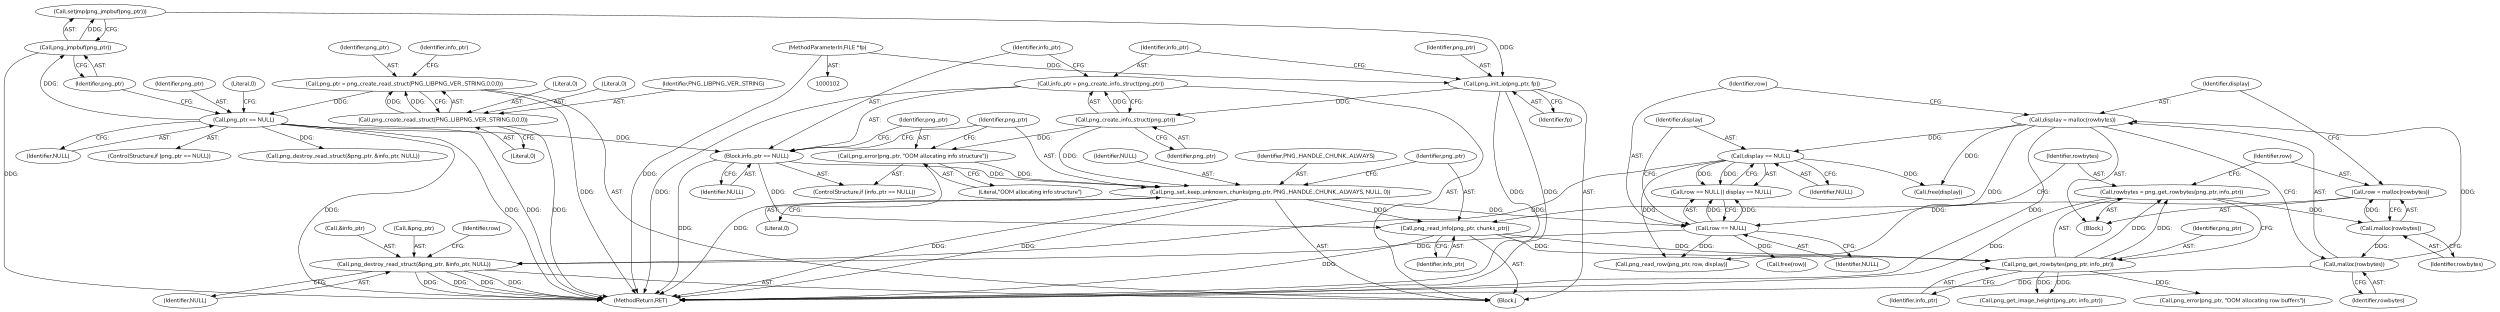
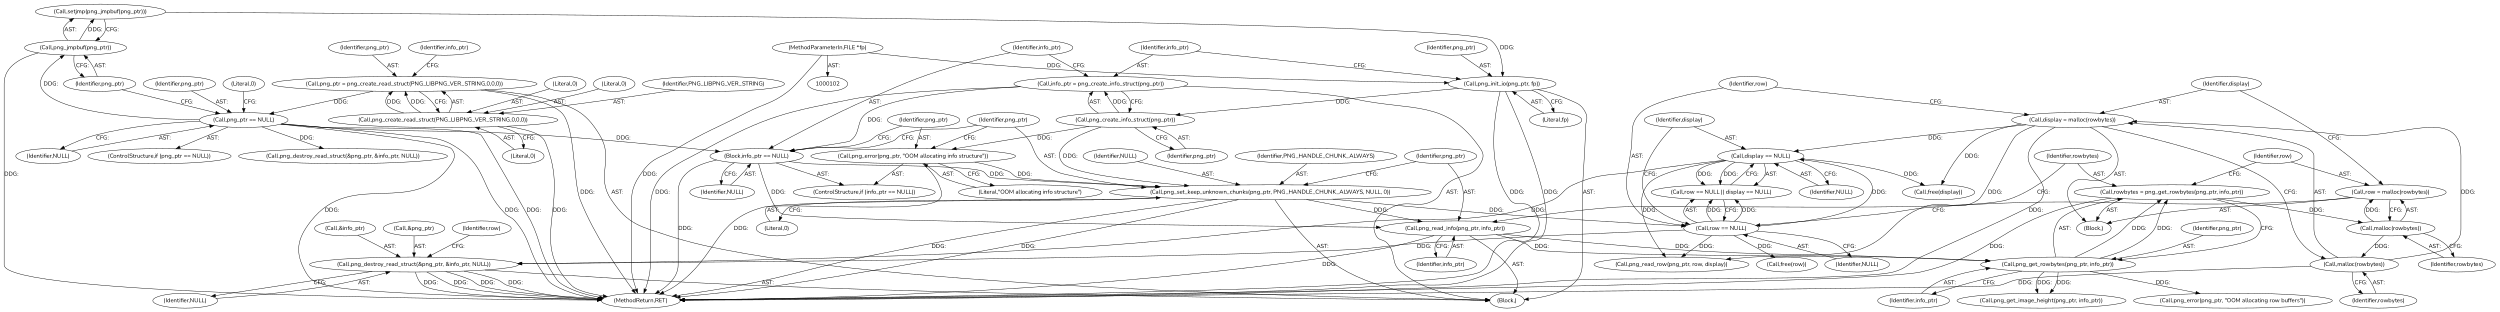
  digraph {
    fontname=Nunito
    node [fontname=Nunito]
    edge [fontname=Nunito]
    n1 [label="(Call,png_destroy_read_struct(&png_ptr, &info_ptr, NULL))"]
    n2 [label="(MethodReturn,RET)"]
    n3 [label="(Identifier,NULL)"]
    n4 [label="(Block,)"]
    n5 [label="(Call,display == NULL)"]
    n6 [label="(Call,row == NULL || display == NULL)"]
    n7 [label="(Identifier,NULL)"]
    n8 [label="(Call,free(display))"]
    n9 [label="(Call,png_read_row(png_ptr, row, display))"]
    n10 [label="(Call,row == NULL)"]
    n11 [label="(Call,display = malloc(rowbytes))"]
    n12 [label="(Call,malloc(rowbytes))"]
    n13 [label="(Block,)"]
    n14 [label="(Identifier,rowbytes)"]
    n15 [label="(Call,malloc(rowbytes))"]
    n16 [label="(Call,row = malloc(rowbytes))"]
    n17 [label="(Identifier,rowbytes)"]
    n18 [label="(Call,rowbytes = png_get_rowbytes(png_ptr, info_ptr))"]
    n19 [label="(Call,png_get_rowbytes(png_ptr, info_ptr))"]
    n20 [label="(Identifier,info_ptr)"]
    n21 [label="(Call,png_error(png_ptr, \"OOM allocating row buffers\"))"]
    n22 [label="(Call,png_get_image_height(png_ptr, info_ptr))"]
-   n23 [label="(Call,png_read_info(png_ptr, chunks_ptr))"]
+   n23 [label="(Call,png_read_info(png_ptr, info_ptr))"]
    n24 [label="(Identifier,info_ptr)"]
    n25 [label="(Call,png_set_keep_unknown_chunks(png_ptr, PNG_HANDLE_CHUNK_ALWAYS, NULL, 0))"]
    n26 [label="(Literal,0)"]
    n27 [label="(Call,free(row))"]
    n28 [label="(Identifier,NULL)"]
    n29 [label="(Call,png_error(png_ptr, \"OOM allocating info structure\"))"]
    n30 [label="(ControlStructure,if (info_ptr == NULL))"]
    n31 [label="(Literal,\"OOM allocating info structure\")"]
    n32 [label="(Call,png_create_info_struct(png_ptr))"]
    n33 [label="(Call,info_ptr = png_create_info_struct(png_ptr))"]
    n34 [label="(Identifier,png_ptr)"]
    n35 [label="(Block,info_ptr == NULL)"]
    n36 [label="(Call,png_init_io(png_ptr, fp))"]
-   n37 [label="(Identifier,fp)"]
+   n37 [label="(Literal,fp)"]
    n38 [label="(Call,png_jmpbuf(png_ptr))"]
    n39 [label="(Identifier,png_ptr)"]
    n40 [label="(Call,setjmp(png_jmpbuf(png_ptr)))"]
    n41 [label="(Call,png_ptr == NULL)"]
    n42 [label="(Identifier,NULL)"]
    n43 [label="(ControlStructure,if (png_ptr == NULL))"]
    n44 [label="(Call,png_destroy_read_struct(&png_ptr, &info_ptr, NULL))"]
    n45 [label="(Identifier,NULL)"]
    n46 [label="(Call,png_ptr = png_create_read_struct(PNG_LIBPNG_VER_STRING,0,0,0))"]
    n47 [label="(Call,png_create_read_struct(PNG_LIBPNG_VER_STRING,0,0,0))"]
    n48 [label="(Literal,0)"]
    n49 [label="(MethodParameterIn,FILE *fp)"]
    1000102
    n51 [label="(Identifier,NULL)"]
    n52 [label="(Identifier,display)"]
    n53 [label="(Identifier,png_ptr)"]
    n54 [label="(Identifier,row)"]
    n55 [label="(Identifier,row)"]
    n56 [label="(Identifier,info_ptr)"]
    n57 [label="(Literal,0)"]
    n58 [label="(Identifier,png_ptr)"]
    n59 [label="(Identifier,png_ptr)"]
    n60 [label="(Identifier,png_ptr)"]
    n61 [label="(Identifier,png_ptr)"]
    n62 [label="(Literal,0)"]
    n63 [label="(Call,&info_ptr)"]
    n64 [label="(Identifier,png_ptr)"]
    n65 [label="(Identifier,png_ptr)"]
    n66 [label="(Literal,0)"]
    n67 [label="(Identifier,row)"]
    n68 [label="(Identifier,PNG_LIBPNG_VER_STRING)"]
    n69 [label="(Identifier,PNG_HANDLE_CHUNK_ALWAYS)"]
    n70 [label="(Call,&png_ptr)"]
    n71 [label="(Identifier,info_ptr)"]
    n72 [label="(Identifier,rowbytes)"]
    n73 [label="(Identifier,display)"]
    n74 [label="(Identifier,info_ptr)"]
    n1 -> n2 [label="DDG: "]
    n1 -> n2 [label="DDG: "]
    n1 -> n2 [label="DDG: "]
    n1 -> n2 [label="DDG: "]
    n1 -> n3 [label="CFG: "]
    n1 -> n4 [label="AST: "]
    n3 -> n1 [label="AST: "]
    n5 -> n1 [label="DDG: "]
    n5 -> n6 [label="AST: "]
    n5 -> n6 [label="DDG: "]
    n5 -> n6 [label="DDG: "]
    n5 -> n7 [label="CFG: "]
    n5 -> n8 [label="DDG: "]
    n5 -> n9 [label="DDG: "]
    n6 -> n5 [label="CFG: "]
    n6 -> n10 [label="CFG: "]
    n7 -> n5 [label="AST: "]
    n10 -> n1 [label="DDG: "]
+   n10 -> n5 [label="DDG: "]
    n10 -> n6 [label="AST: "]
    n10 -> n6 [label="DDG: "]
    n10 -> n6 [label="DDG: "]
    n10 -> n9 [label="DDG: "]
    n10 -> n27 [label="DDG: "]
    n10 -> n28 [label="CFG: "]
    n11 -> n2 [label="DDG: "]
    n11 -> n5 [label="DDG: "]
    n11 -> n8 [label="DDG: "]
    n11 -> n9 [label="DDG: "]
    n11 -> n12 [label="CFG: "]
    n11 -> n13 [label="AST: "]
    n12 -> n2 [label="DDG: "]
    n12 -> n11 [label="AST: "]
    n12 -> n11 [label="DDG: "]
    n12 -> n14 [label="CFG: "]
    n14 -> n12 [label="AST: "]
    n15 -> n12 [label="DDG: "]
    n15 -> n16 [label="AST: "]
    n15 -> n16 [label="DDG: "]
    n15 -> n17 [label="CFG: "]
-   n16 -> n10 [label="DDG: "]
+   n16 -> n10 [label="CFG: "]
    n16 -> n13 [label="AST: "]
    n16 -> n15 [label="CFG: "]
    n17 -> n15 [label="AST: "]
    n18 -> n2 [label="DDG: "]
    n18 -> n13 [label="AST: "]
    n18 -> n15 [label="DDG: "]
    n18 -> n19 [label="CFG: "]
    n19 -> n18 [label="AST: "]
    n19 -> n18 [label="DDG: "]
    n19 -> n18 [label="DDG: "]
    n19 -> n20 [label="CFG: "]
    n19 -> n21 [label="DDG: "]
    n19 -> n22 [label="DDG: "]
    n19 -> n22 [label="DDG: "]
    n20 -> n19 [label="AST: "]
    n23 -> n2 [label="DDG: "]
    n23 -> n4 [label="AST: "]
    n23 -> n19 [label="DDG: "]
    n23 -> n19 [label="DDG: "]
    n23 -> n24 [label="CFG: "]
    n24 -> n23 [label="AST: "]
    n25 -> n2 [label="DDG: "]
    n25 -> n2 [label="DDG: "]
    n25 -> n4 [label="AST: "]
    n25 -> n10 [label="DDG: "]
    n25 -> n23 [label="DDG: "]
    n25 -> n26 [label="CFG: "]
    n26 -> n25 [label="AST: "]
    n28 -> n10 [label="AST: "]
    n29 -> n2 [label="DDG: "]
    n29 -> n25 [label="DDG: "]
    n29 -> n30 [label="AST: "]
    n29 -> n31 [label="CFG: "]
    n31 -> n29 [label="AST: "]
    n32 -> n25 [label="DDG: "]
    n32 -> n29 [label="DDG: "]
    n32 -> n33 [label="AST: "]
    n32 -> n33 [label="DDG: "]
    n32 -> n34 [label="CFG: "]
    n33 -> n2 [label="DDG: "]
    n33 -> n4 [label="AST: "]
    n33 -> n32 [label="CFG: "]
-   n33 -> n35 [label="AST: "]
+   n33 -> n35 [label="DDG: "]
    n34 -> n32 [label="AST: "]
    n35 -> n2 [label="DDG: "]
    n35 -> n23 [label="DDG: "]
    n35 -> n25 [label="DDG: "]
    n35 -> n30 [label="AST: "]
    n35 -> n45 [label="CFG: "]
    n36 -> n2 [label="DDG: "]
    n36 -> n2 [label="DDG: "]
    n36 -> n4 [label="AST: "]
    n36 -> n32 [label="DDG: "]
    n36 -> n37 [label="CFG: "]
    n37 -> n36 [label="AST: "]
    n38 -> n2 [label="DDG: "]
    n38 -> n39 [label="CFG: "]
    n38 -> n40 [label="AST: "]
    n38 -> n40 [label="DDG: "]
    n39 -> n38 [label="AST: "]
    n39 -> n41 [label="CFG: "]
    n40 -> n36 [label="DDG: "]
    n40 -> n38 [label="CFG: "]
    n41 -> n2 [label="DDG: "]
    n41 -> n2 [label="DDG: "]
    n41 -> n2 [label="DDG: "]
    n41 -> n35 [label="DDG: "]
    n41 -> n38 [label="DDG: "]
    n41 -> n42 [label="CFG: "]
    n41 -> n43 [label="AST: "]
    n41 -> n44 [label="DDG: "]
    n42 -> n41 [label="AST: "]
    n45 -> n35 [label="AST: "]
    n46 -> n2 [label="DDG: "]
    n46 -> n4 [label="AST: "]
    n46 -> n41 [label="DDG: "]
    n46 -> n47 [label="CFG: "]
    n47 -> n2 [label="DDG: "]
    n47 -> n46 [label="AST: "]
    n47 -> n46 [label="DDG: "]
    n47 -> n46 [label="DDG: "]
    n47 -> n48 [label="CFG: "]
    n48 -> n47 [label="AST: "]
    n49 -> n2 [label="DDG: "]
    n49 -> n36 [label="DDG: "]
    n49 -> 1000102 [label="AST: "]
    n51 -> n25 [label="AST: "]
    n52 -> n11 [label="AST: "]
    n52 -> n16 [label="CFG: "]
    n53 -> n29 [label="AST: "]
    n53 -> n35 [label="CFG: "]
    n54 -> n16 [label="AST: "]
    n54 -> n18 [label="CFG: "]
    n55 -> n1 [label="CFG: "]
    n56 -> n46 [label="CFG: "]
    n57 -> n47 [label="AST: "]
    n58 -> n25 [label="AST: "]
    n58 -> n29 [label="CFG: "]
    n58 -> n35 [label="CFG: "]
    n59 -> n36 [label="AST: "]
    n60 -> n19 [label="AST: "]
    n61 -> n41 [label="AST: "]
    n62 -> n41 [label="CFG: "]
    n63 -> n1 [label="AST: "]
    n64 -> n23 [label="AST: "]
    n64 -> n25 [label="CFG: "]
    n65 -> n46 [label="AST: "]
    n66 -> n47 [label="AST: "]
    n67 -> n10 [label="AST: "]
    n67 -> n11 [label="CFG: "]
    n68 -> n47 [label="AST: "]
    n69 -> n25 [label="AST: "]
    n70 -> n1 [label="AST: "]
    n71 -> n33 [label="AST: "]
    n71 -> n36 [label="CFG: "]
    n72 -> n18 [label="AST: "]
    n72 -> n23 [label="CFG: "]
    n73 -> n5 [label="AST: "]
    n73 -> n10 [label="CFG: "]
    n74 -> n33 [label="CFG: "]
    n74 -> n35 [label="AST: "]
  }
